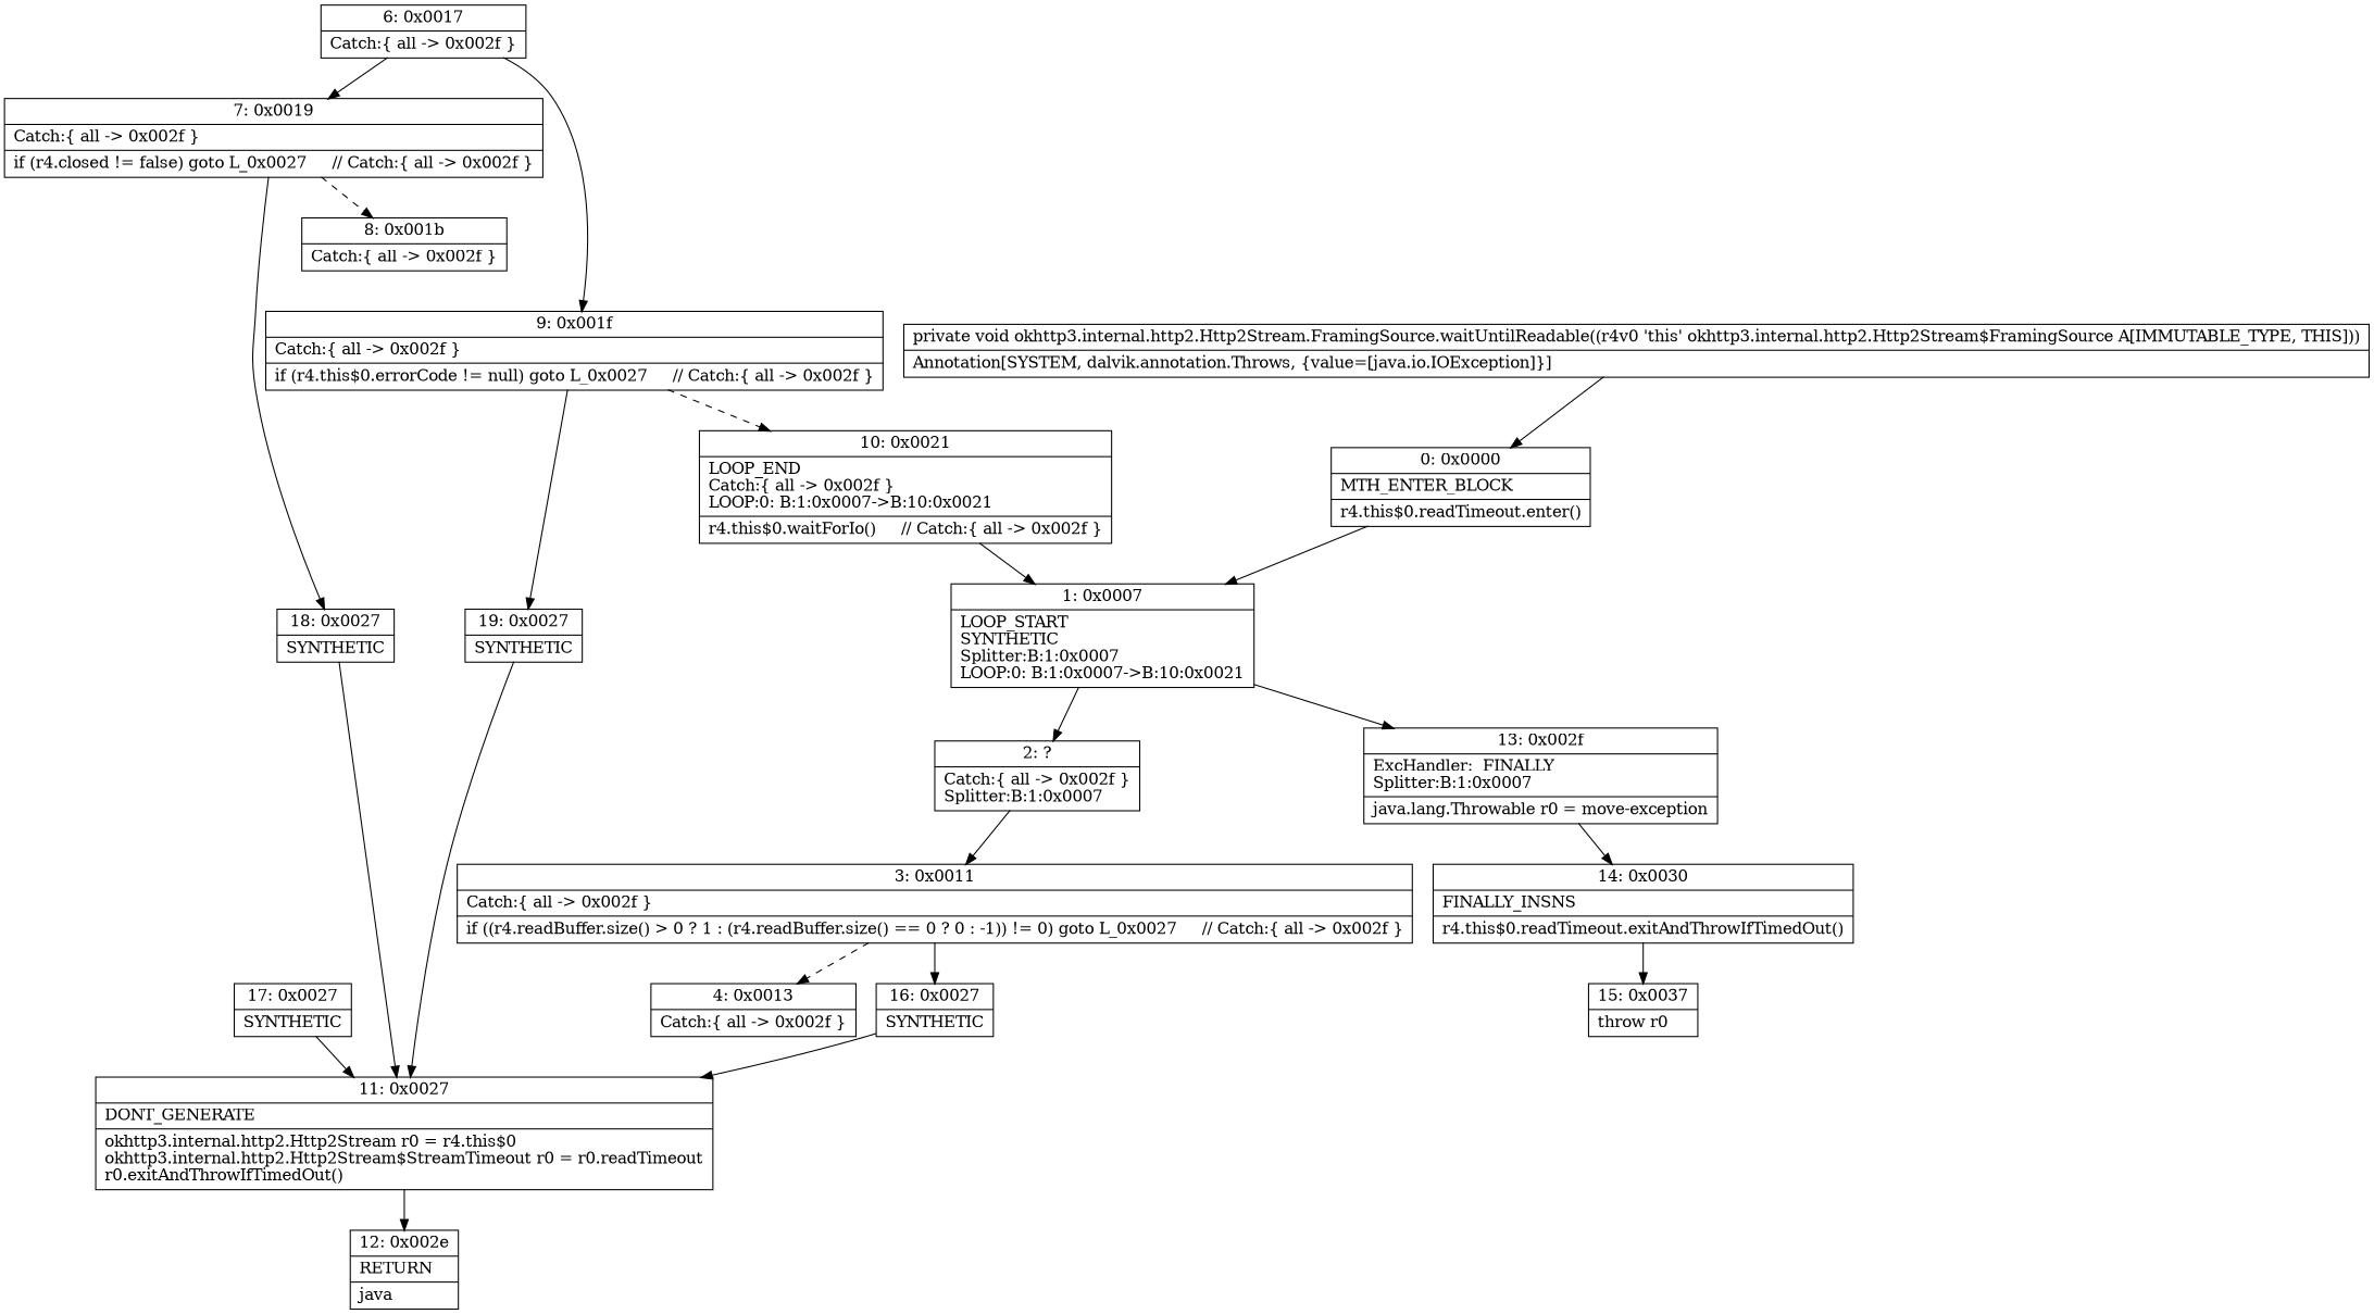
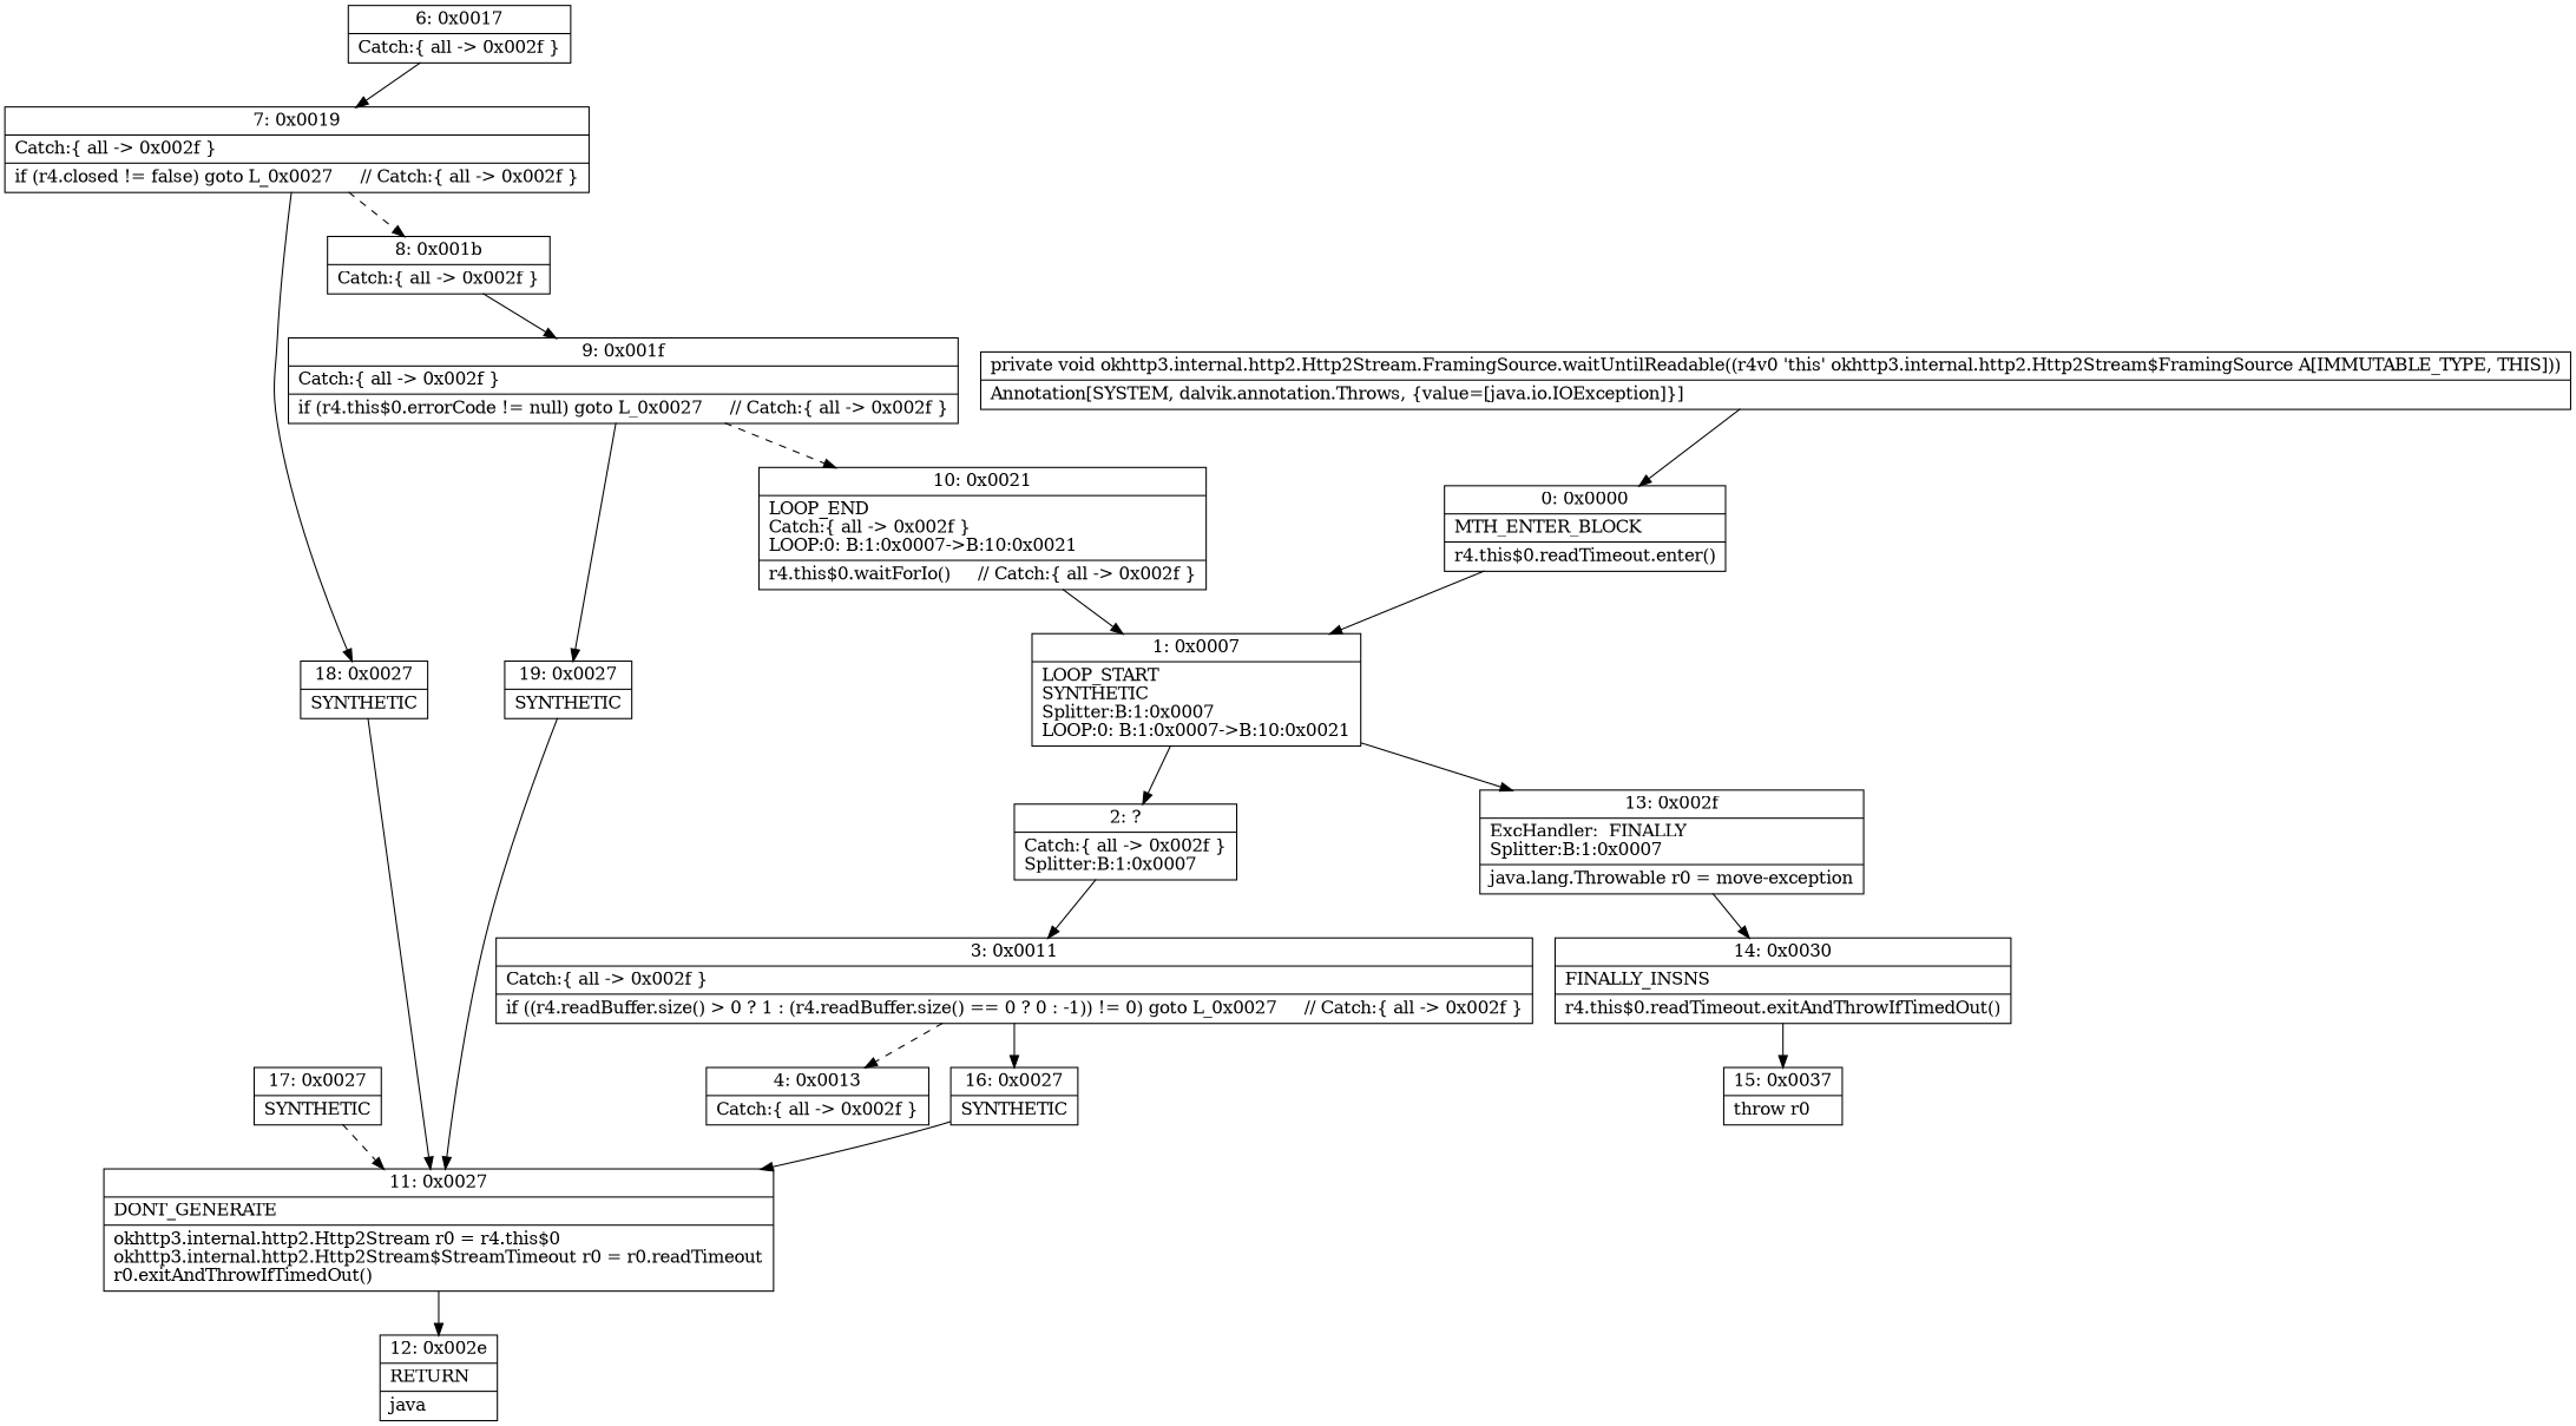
  digraph {
    node [shape=record]
    n1 [label="{0\:\ 0x0000|MTH_ENTER_BLOCK\l|r4.this$0.readTimeout.enter()\l}"]
    n2 [label="{1\:\ 0x0007|LOOP_START\lSYNTHETIC\lSplitter:B:1:0x0007\lLOOP:0: B:1:0x0007\-\>B:10:0x0021\l}"]
    n3 [label="{2\:\ ?|Catch:\{ all \-\> 0x002f \}\lSplitter:B:1:0x0007\l}"]
    n4 [label="{13\:\ 0x002f|ExcHandler:  FINALLY\lSplitter:B:1:0x0007\l|java.lang.Throwable r0 = move\-exception\l}"]
    n5 [label="{3\:\ 0x0011|Catch:\{ all \-\> 0x002f \}\l|if ((r4.readBuffer.size() \> 0 ? 1 : (r4.readBuffer.size() == 0 ? 0 : \-1)) != 0) goto L_0x0027     \/\/ Catch:\{ all \-\> 0x002f \}\l}"]
    n6 [label="{14\:\ 0x0030|FINALLY_INSNS\l|r4.this$0.readTimeout.exitAndThrowIfTimedOut()\l}"]
    n7 [label="{4\:\ 0x0013|Catch:\{ all \-\> 0x002f \}\l}"]
    n8 [label="{16\:\ 0x0027|SYNTHETIC\l}"]
    n9 [label="{11\:\ 0x0027|DONT_GENERATE\l|okhttp3.internal.http2.Http2Stream r0 = r4.this$0\lokhttp3.internal.http2.Http2Stream$StreamTimeout r0 = r0.readTimeout\lr0.exitAndThrowIfTimedOut()\l}"]
    n10 [label="{6\:\ 0x0017|Catch:\{ all \-\> 0x002f \}\l}"]
    n11 [label="{7\:\ 0x0019|Catch:\{ all \-\> 0x002f \}\l|if (r4.closed != false) goto L_0x0027     \/\/ Catch:\{ all \-\> 0x002f \}\l}"]
    n12 [label="{17\:\ 0x0027|SYNTHETIC\l}"]
    n13 [label="{8\:\ 0x001b|Catch:\{ all \-\> 0x002f \}\l}"]
    n14 [label="{18\:\ 0x0027|SYNTHETIC\l}"]
    n15 [label="{9\:\ 0x001f|Catch:\{ all \-\> 0x002f \}\l|if (r4.this$0.errorCode != null) goto L_0x0027     \/\/ Catch:\{ all \-\> 0x002f \}\l}"]
    n16 [label="{10\:\ 0x0021|LOOP_END\lCatch:\{ all \-\> 0x002f \}\lLOOP:0: B:1:0x0007\-\>B:10:0x0021\l|r4.this$0.waitForIo()     \/\/ Catch:\{ all \-\> 0x002f \}\l}"]
    n17 [label="{19\:\ 0x0027|SYNTHETIC\l}"]
    n18 [label="{12\:\ 0x002e|RETURN\l|java\l}"]
    n19 [label="{15\:\ 0x0037|throw r0\l}"]
    n20 [label="{private void okhttp3.internal.http2.Http2Stream.FramingSource.waitUntilReadable((r4v0 'this' okhttp3.internal.http2.Http2Stream$FramingSource A[IMMUTABLE_TYPE, THIS]))  | Annotation[SYSTEM, dalvik.annotation.Throws, \{value=[java.io.IOException]\}]\l}"]
    n1 -> n2
    n2 -> n3
    n2 -> n4
    n3 -> n5
    n4 -> n6
    n5 -> n7 [style=dashed]
    n5 -> n8
    n6 -> n19
    n8 -> n9
    n9 -> n18
    n10 -> n11
    n11 -> n13 [style=dashed]
    n11 -> n14
-   n12 -> n9
-   n10 -> n15
+   n12 -> n9 [style=dashed]
+   n13 -> n15
    n14 -> n9
    n15 -> n16 [style=dashed]
    n15 -> n17
    n16 -> n2
    n17 -> n9
    n20 -> n1
  }
